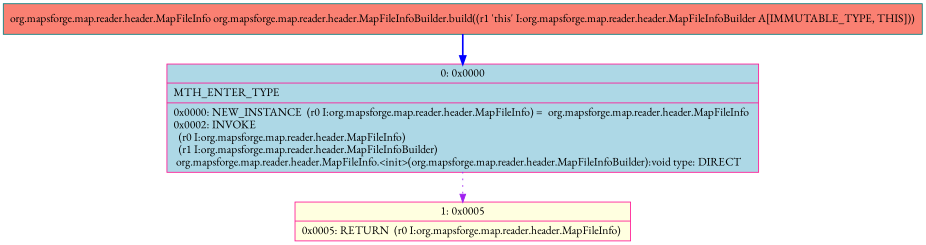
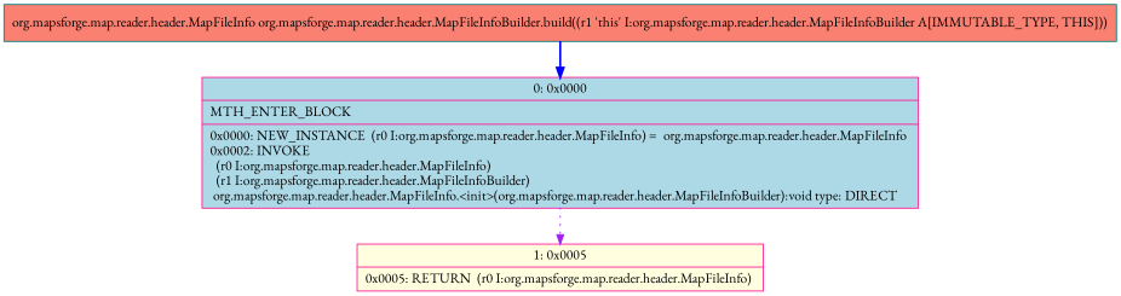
  digraph {
    fontname="EB Garamond"
    node [shape=record style=filled color=deeppink fontname="EB Garamond"]
    edge [arrowhead=normal fontname="EB Garamond"]
-   n1 [label="{0\:\ 0x0000|MTH_ENTER_TYPE\l|0x0000: NEW_INSTANCE  (r0 I:org.mapsforge.map.reader.header.MapFileInfo) =  org.mapsforge.map.reader.header.MapFileInfo \l0x0002: INVOKE  \l  (r0 I:org.mapsforge.map.reader.header.MapFileInfo)\l  (r1 I:org.mapsforge.map.reader.header.MapFileInfoBuilder)\l org.mapsforge.map.reader.header.MapFileInfo.\<init\>(org.mapsforge.map.reader.header.MapFileInfoBuilder):void type: DIRECT \l}" fillcolor=lightblue]
+   n1 [label="{0\:\ 0x0000|MTH_ENTER_BLOCK\l|0x0000: NEW_INSTANCE  (r0 I:org.mapsforge.map.reader.header.MapFileInfo) =  org.mapsforge.map.reader.header.MapFileInfo \l0x0002: INVOKE  \l  (r0 I:org.mapsforge.map.reader.header.MapFileInfo)\l  (r1 I:org.mapsforge.map.reader.header.MapFileInfoBuilder)\l org.mapsforge.map.reader.header.MapFileInfo.\<init\>(org.mapsforge.map.reader.header.MapFileInfoBuilder):void type: DIRECT \l}" fillcolor=lightblue]
    n2 [label="{1\:\ 0x0005|0x0005: RETURN  (r0 I:org.mapsforge.map.reader.header.MapFileInfo) \l}" fillcolor=lightyellow]
    n3 [label="{org.mapsforge.map.reader.header.MapFileInfo org.mapsforge.map.reader.header.MapFileInfoBuilder.build((r1 'this' I:org.mapsforge.map.reader.header.MapFileInfoBuilder A[IMMUTABLE_TYPE, THIS])) }" fillcolor=salmon color=teal]
    n1 -> n2 [color=purple style=dotted]
    n3 -> n1 [color=blue style=bold]
  }
